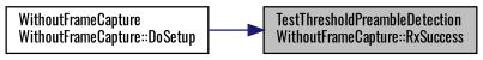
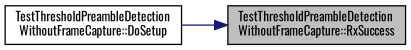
  digraph {
    rankdir=RL
    fontname=Oswald
    node [color=black fontname=Oswald fontsize=10 shape=record style=filled]
    n1 [fillcolor=grey75 fontcolor=black height=0.2 label="TestThresholdPreambleDetection\lWithoutFrameCapture::RxSuccess" width=0.4]
-   n2 [fillcolor=white height=0.2 label="WithoutFrameCapture\lWithoutFrameCapture::DoSetup" width=0.4]
+   n2 [fillcolor=white height=0.2 label="TestThresholdPreambleDetection\lWithoutFrameCapture::DoSetup" width=0.4]
    n1 -> n2 [color=midnightblue dir=back fontname=Oswald fontsize=10 labelfontname=Helvetica labelfontsize=10 style=solid]
  }
